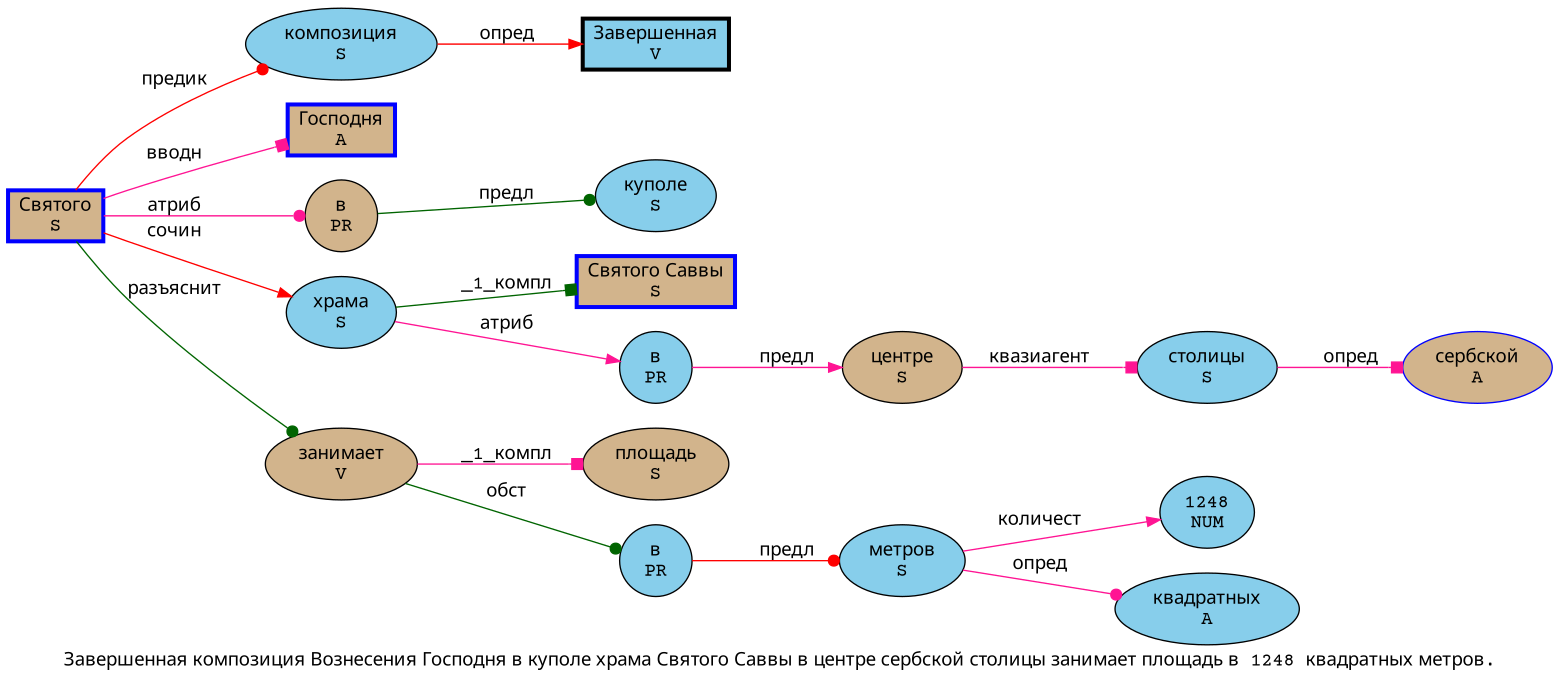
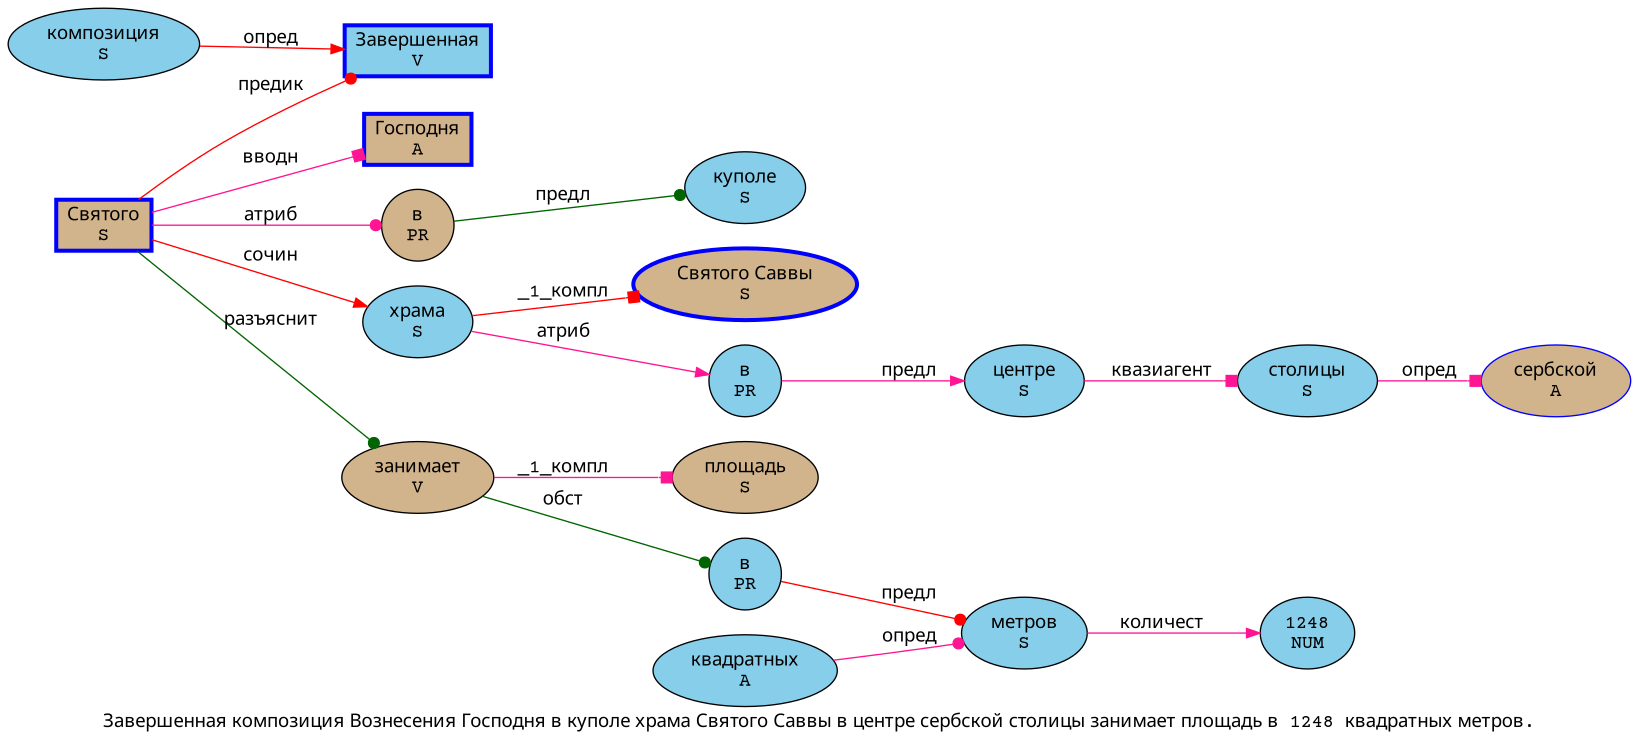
  digraph {
    fontname="Courier Prime"
    label="Завершенная композиция Вознесения Господня в куполе храма Святого Саввы в центре сербской столицы занимает площадь в 1248 квадратных метров."
    rankdir=LR
    node [fillcolor=skyblue fontname="Courier Prime" penwidth=1 shape=ellipse style=filled]
    edge [arrowhead=dot color=deeppink fontname="Courier Prime"]
-   n1 [color=black label="Завершенная\nV" penwidth=3 shape=box]
+   n1 [color=blue label="Завершенная\nV" penwidth=3 shape=box]
    n2 [label="композиция\nS"]
    n3 [color=blue fillcolor=tan label="Святого\nS" penwidth=3 shape=box]
    n4 [color=blue fillcolor=tan label="Господня\nA" penwidth=3 shape=box]
    n5 [fillcolor=tan label="в\nPR"]
    n6 [label="храма\nS"]
    n7 [fillcolor=tan label="занимает\nV"]
    n8 [label="куполе\nS"]
-   n9 [color=blue fillcolor=tan label="Святого Саввы\nS" penwidth=3 shape=box]
+   n9 [color=blue fillcolor=tan label="Святого Саввы\nS" penwidth=3]
    n10 [label="в\nPR"]
    n11 [fillcolor=tan label="площадь\nS"]
    n12 [label="в\nPR"]
-   n13 [fillcolor=tan label="центре\nS"]
+   n13 [label="центре\nS"]
    n14 [label="столицы\nS"]
    n15 [color=blue fillcolor=tan label="сербской\nA"]
    n16 [label="метров\nS"]
    n17 [label="1248\nNUM"]
    n18 [label="квадратных\nA"]
    n2 -> n1 [arrowhead=normal color=red label="опред"]
-   n3 -> n2 [color=red label="предик"]
+   n3 -> n1 [color=red label="предик"]
    n3 -> n4 [arrowhead=box label="вводн"]
    n3 -> n5 [label="атриб"]
    n3 -> n6 [arrowhead=normal color=red label="сочин"]
    n3 -> n7 [color=darkgreen label="разъяснит"]
    n5 -> n8 [color=darkgreen label="предл"]
-   n6 -> n9 [arrowhead=box color=darkgreen label="_1_компл"]
+   n6 -> n9 [arrowhead=box color=red label="_1_компл"]
    n6 -> n10 [arrowhead=normal label="атриб"]
    n7 -> n11 [arrowhead=box label="_1_компл"]
    n7 -> n12 [color=darkgreen label="обст"]
    n10 -> n13 [arrowhead=normal label="предл"]
    n12 -> n16 [color=red label="предл"]
    n13 -> n14 [arrowhead=box label="квазиагент"]
    n14 -> n15 [arrowhead=box label="опред"]
    n16 -> n17 [arrowhead=normal label="количест"]
-   n16 -> n18 [label="опред"]
+   n18 -> n16 [label="опред"]
  }
